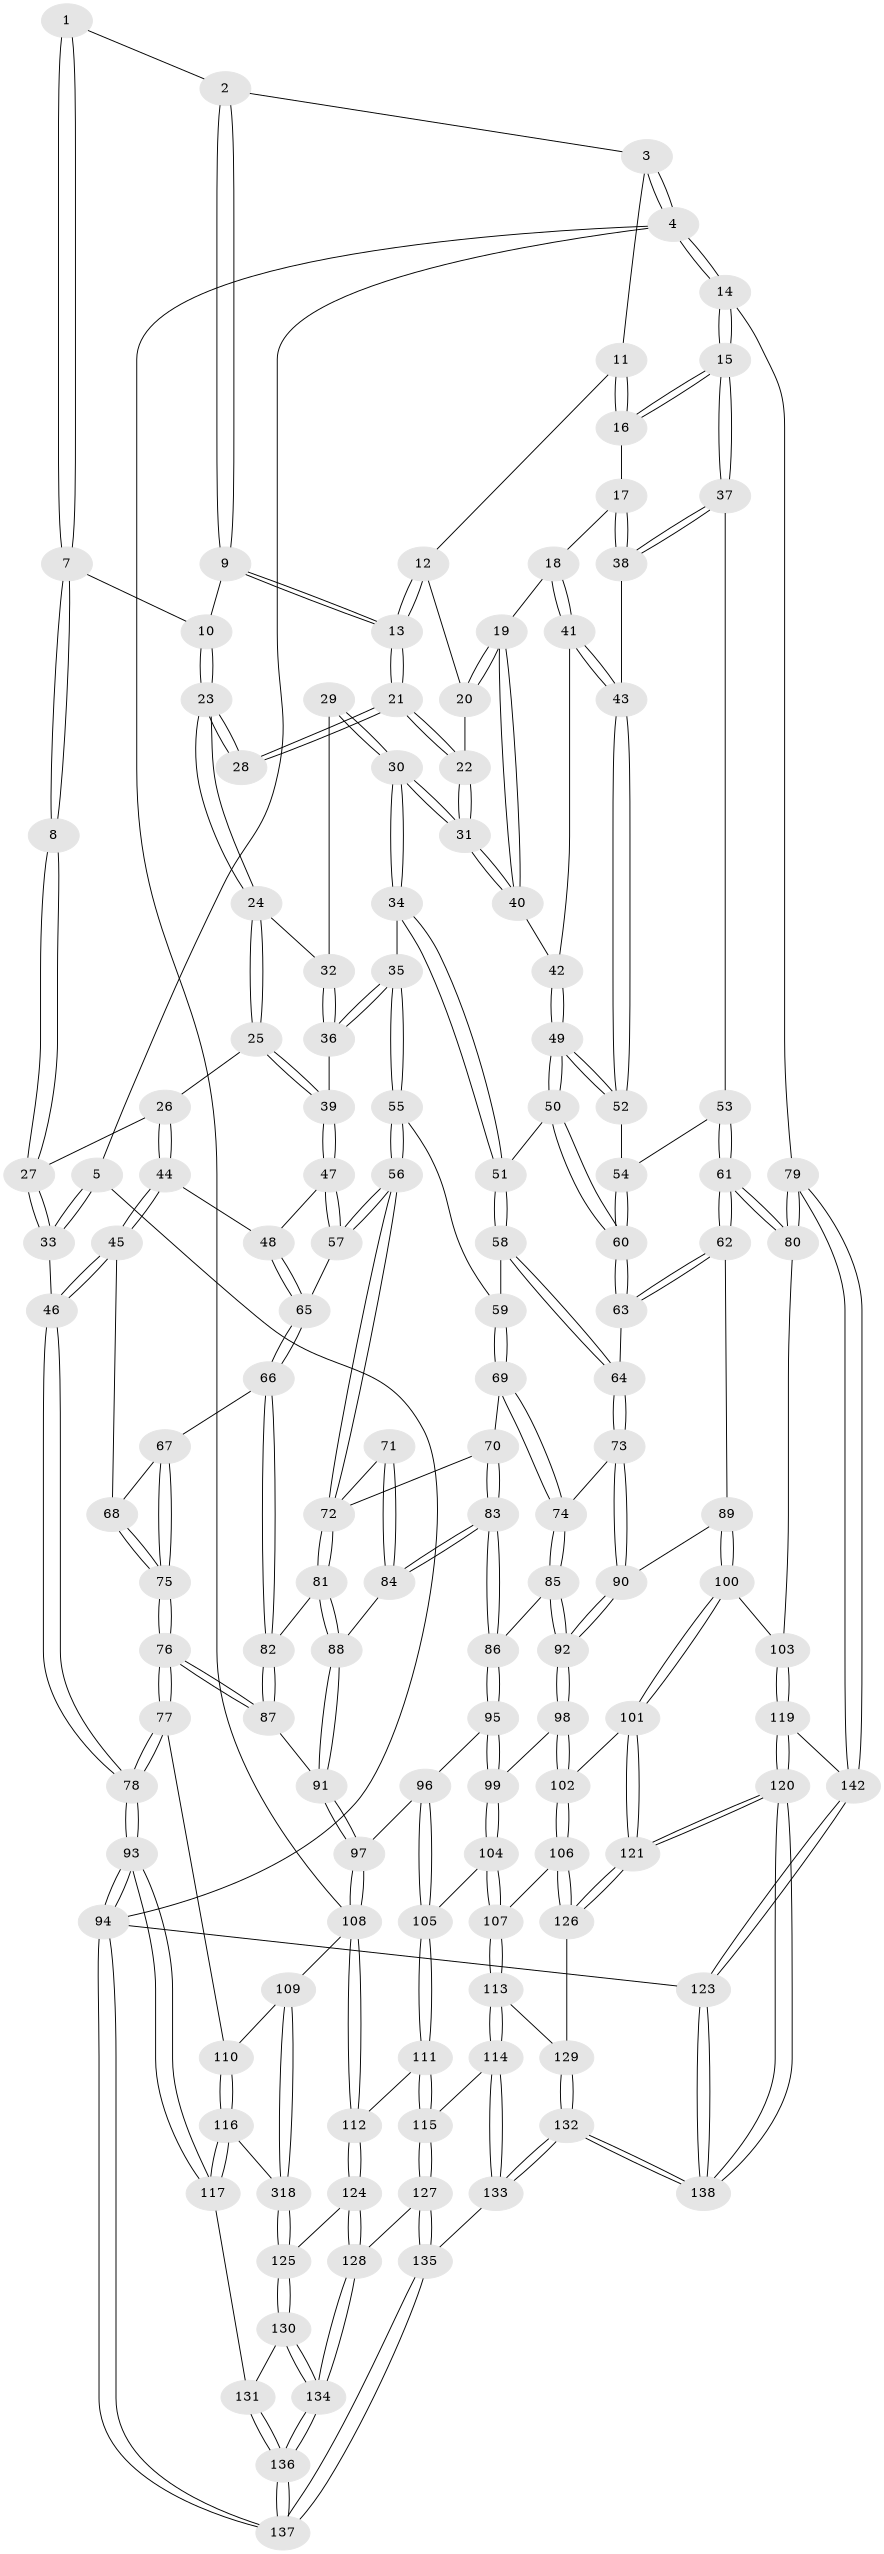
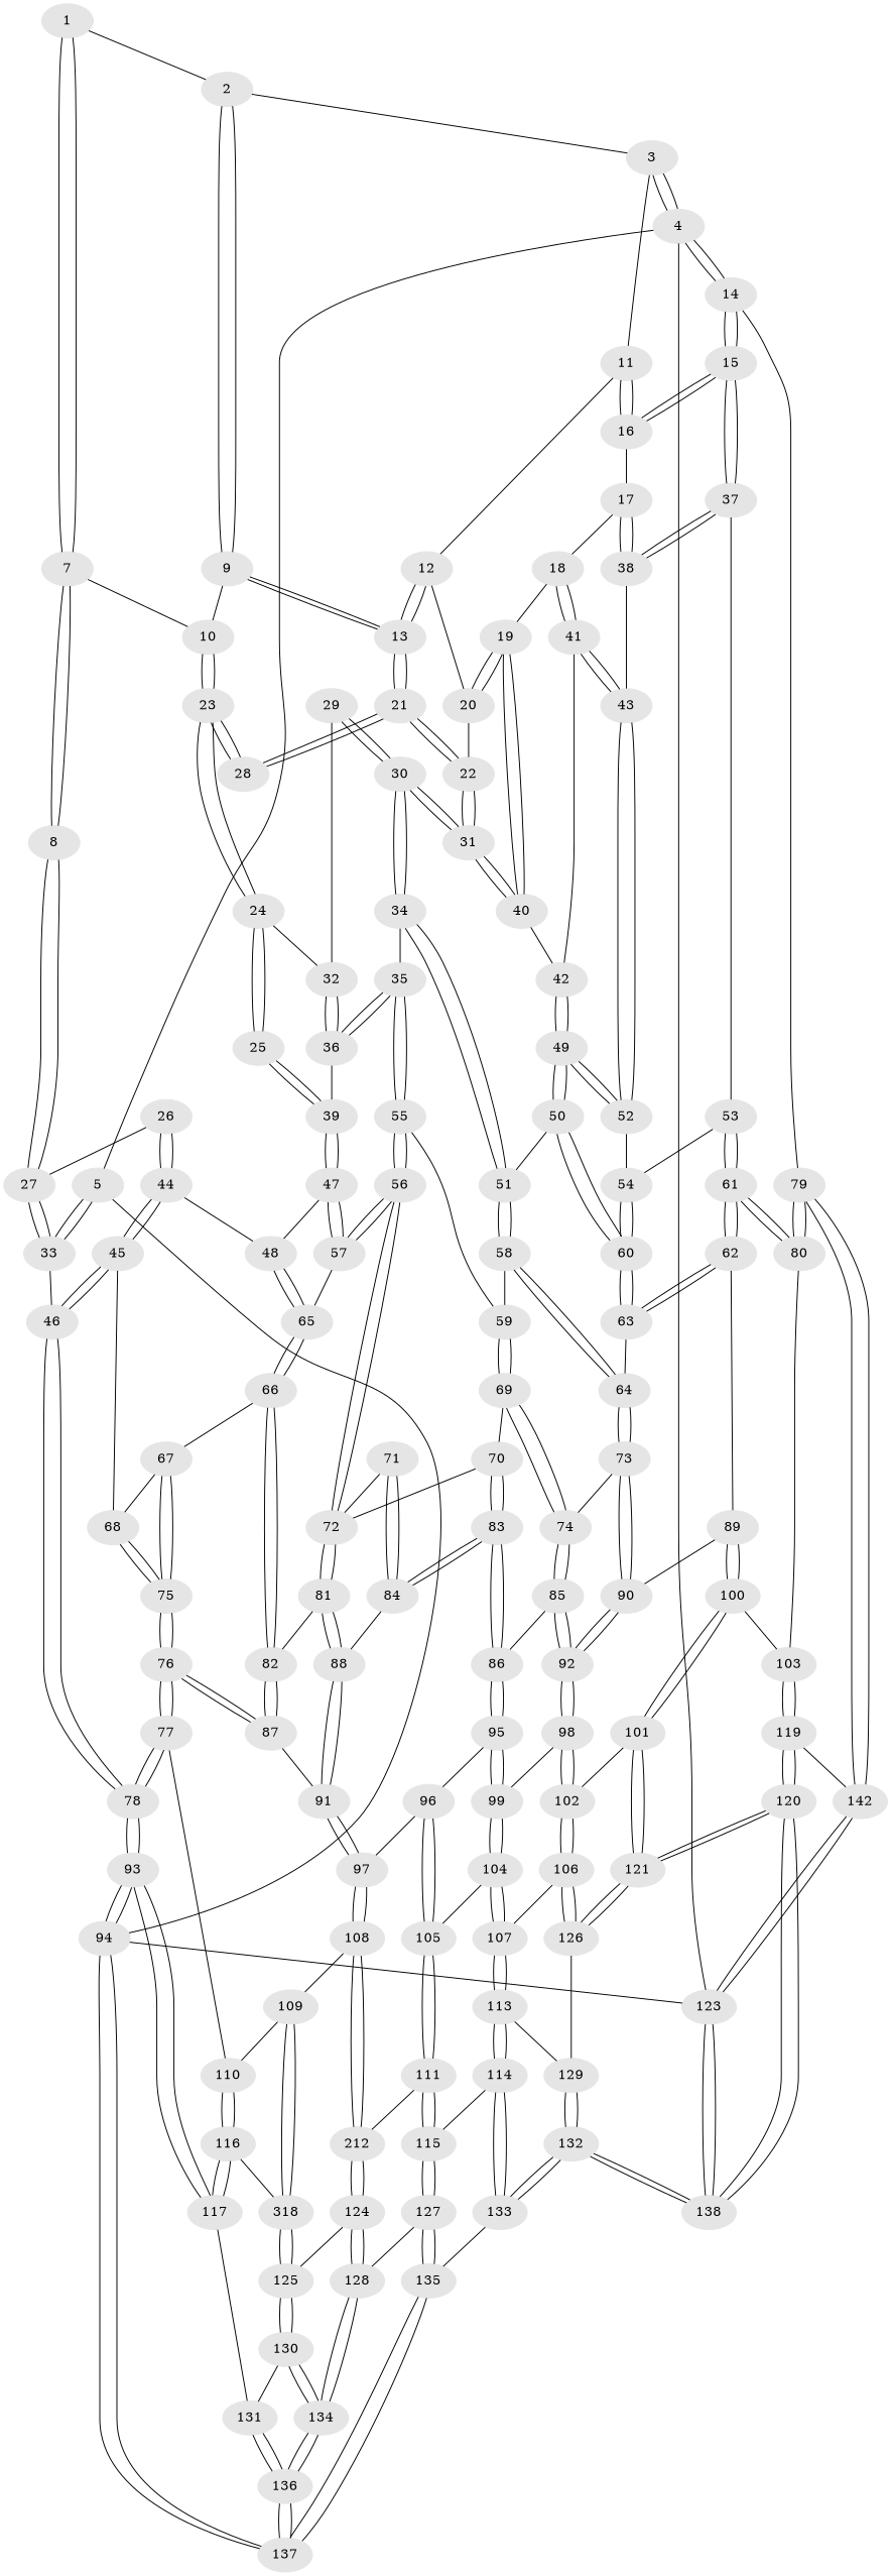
  graph {
    node [color=gray90 style=filled]
    1
    2
    7
    3
    9
    8
    10
    4
    11
    13
    5
    14
    123
    12
    16
    33
    94
    15
    79
    138
    46
    137
    27
    23
    21
    28
    24
    20
    17
    22
    37
    80
    n33 [label=142]
    38
    53
    18
    19
    41
    43
    40
    42
    31
    25
    32
    26
    39
    36
    44
    47
    45
    48
    29
    30
    34
    35
    51
    78
    55
    58
    56
    59
    54
    61
    52
    57
    49
    50
    68
    65
    75
    93
    66
    60
    63
    64
    62
    72
    69
    81
    73
    70
    74
    89
    103
    90
    100
    67
    82
    87
    76
    83
    85
    71
    84
    86
    88
    92
    77
    110
    91
    116
    117
    119
    95
    98
    96
    99
    97
    101
    108
    102
    131
    105
    104
    111
    109
-   112
+   112 [label=212]
    106
    107
    121
    126
    120
    113
    115
    129
    114
    n127 [label=318]
    124
    125
    127
    128
    133
    132
    135
    136
    130
    134
    1 -- 2
    1 -- 7
    1 -- 7
    2 -- 3
    2 -- 9
    2 -- 9
    7 -- 8
    7 -- 8
    7 -- 10
    3 -- 4
    3 -- 4
    3 -- 11
    9 -- 10
    9 -- 13
    9 -- 13
    8 -- 27
    8 -- 27
    10 -- 23
    10 -- 23
    4 -- 5
    4 -- 14
    4 -- 14
-   4 -- 108
+   4 -- 123
    11 -- 12
    11 -- 16
    11 -- 16
    13 -- 21
    13 -- 21
    5 -- 33
    5 -- 33
    5 -- 94
    14 -- 15
    14 -- 15
    14 -- 79
    123 -- 138
    123 -- 138
    12 -- 13
    12 -- 13
    12 -- 20
    16 -- 17
    33 -- 46
    94 -- 123
    94 -- 137
    94 -- 137
    15 -- 16
    15 -- 16
    15 -- 37
    15 -- 37
    79 -- 80
    79 -- 80
    79 -- n33
    79 -- n33
    46 -- 78
    46 -- 78
    27 -- 33
    27 -- 33
    23 -- 28
    23 -- 28
    23 -- 24
    23 -- 24
    21 -- 28
    21 -- 28
    21 -- 22
    21 -- 22
    24 -- 25
    24 -- 25
    24 -- 32
    20 -- 22
    17 -- 38
    17 -- 38
    17 -- 18
    22 -- 31
    22 -- 31
    37 -- 38
    37 -- 38
    37 -- 53
    80 -- 103
    n33 -- 123
    n33 -- 123
    38 -- 43
    53 -- 54
    53 -- 61
    53 -- 61
    18 -- 19
    18 -- 41
    18 -- 41
    19 -- 20
    19 -- 20
    19 -- 40
    19 -- 40
    41 -- 43
    41 -- 43
    41 -- 42
    43 -- 52
    43 -- 52
    40 -- 42
    42 -- 49
    42 -- 49
    31 -- 40
    31 -- 40
-   25 -- 26
    25 -- 39
    25 -- 39
    32 -- 36
    32 -- 36
    26 -- 27
    26 -- 44
    26 -- 44
    39 -- 47
    39 -- 47
    36 -- 39
    44 -- 45
    44 -- 45
    44 -- 48
    47 -- 48
    47 -- 57
    47 -- 57
    45 -- 46
    45 -- 46
    45 -- 68
    48 -- 65
    48 -- 65
    29 -- 32
    29 -- 30
    29 -- 30
    30 -- 31
    30 -- 31
    30 -- 34
    30 -- 34
    34 -- 35
    34 -- 51
    34 -- 51
    35 -- 36
    35 -- 36
    35 -- 55
    35 -- 55
    51 -- 58
    51 -- 58
    78 -- 93
    78 -- 93
    55 -- 56
    55 -- 56
    55 -- 59
    58 -- 59
    58 -- 64
    58 -- 64
    56 -- 57
    56 -- 57
    56 -- 72
    56 -- 72
    59 -- 69
    59 -- 69
    54 -- 60
    54 -- 60
    61 -- 80
    61 -- 80
    61 -- 62
    61 -- 62
    52 -- 54
    57 -- 65
    49 -- 52
    49 -- 52
    49 -- 50
    49 -- 50
    50 -- 51
    50 -- 60
    50 -- 60
    68 -- 75
    68 -- 75
    65 -- 66
    65 -- 66
    75 -- 76
    75 -- 76
    93 -- 94
    93 -- 94
    93 -- 117
    93 -- 117
    66 -- 67
    66 -- 82
    66 -- 82
    60 -- 63
    60 -- 63
    63 -- 64
    64 -- 73
    64 -- 73
    62 -- 63
    62 -- 63
    62 -- 89
    72 -- 81
    72 -- 81
    69 -- 70
    69 -- 74
    69 -- 74
    81 -- 82
    81 -- 88
    81 -- 88
    73 -- 74
    73 -- 90
    73 -- 90
    70 -- 72
    70 -- 83
    70 -- 83
    74 -- 85
    74 -- 85
    89 -- 90
    89 -- 100
    89 -- 100
    103 -- 119
    103 -- 119
    90 -- 92
    90 -- 92
    100 -- 103
    100 -- 101
    100 -- 101
    67 -- 68
    67 -- 75
    67 -- 75
    82 -- 87
    82 -- 87
    87 -- 91
    76 -- 87
    76 -- 87
    76 -- 77
    76 -- 77
    83 -- 84
    83 -- 84
    83 -- 86
    83 -- 86
    85 -- 86
    85 -- 92
    85 -- 92
    71 -- 72
    71 -- 84
    71 -- 84
    84 -- 88
    86 -- 95
    86 -- 95
    88 -- 91
    88 -- 91
    92 -- 98
    92 -- 98
    77 -- 78
    77 -- 78
    77 -- 110
    110 -- 116
    110 -- 116
    91 -- 97
    91 -- 97
    116 -- 117
    116 -- 117
    116 -- n127
    117 -- 131
    119 -- n33
    119 -- 120
    119 -- 120
    95 -- 96
    95 -- 99
    95 -- 99
    98 -- 99
    98 -- 102
    98 -- 102
    96 -- 97
    96 -- 105
    96 -- 105
    99 -- 104
    99 -- 104
    97 -- 108
    97 -- 108
    101 -- 102
    101 -- 121
    101 -- 121
    108 -- 109
    108 -- 112
    108 -- 112
    102 -- 106
    102 -- 106
    131 -- 136
    131 -- 136
    105 -- 111
    105 -- 111
    104 -- 105
    104 -- 107
    104 -- 107
    111 -- 112
    111 -- 115
    111 -- 115
    109 -- 110
    109 -- n127
    109 -- n127
    112 -- 124
    112 -- 124
    106 -- 107
    106 -- 126
    106 -- 126
    107 -- 113
    107 -- 113
    121 -- 126
    121 -- 126
    126 -- 129
    120 -- 138
    120 -- 138
    120 -- 121
    120 -- 121
    113 -- 129
    113 -- 114
    113 -- 114
    115 -- 127
    115 -- 127
    129 -- 132
    129 -- 132
    114 -- 115
    114 -- 133
    114 -- 133
    n127 -- 125
    n127 -- 125
    124 -- 125
    124 -- 128
    124 -- 128
    125 -- 130
    125 -- 130
    127 -- 128
    127 -- 135
    127 -- 135
    128 -- 134
    128 -- 134
    133 -- 135
    132 -- 138
    132 -- 138
    132 -- 133
    132 -- 133
    135 -- 137
    135 -- 137
    136 -- 137
    136 -- 137
    130 -- 131
    130 -- 134
    130 -- 134
    134 -- 136
    134 -- 136
  }
